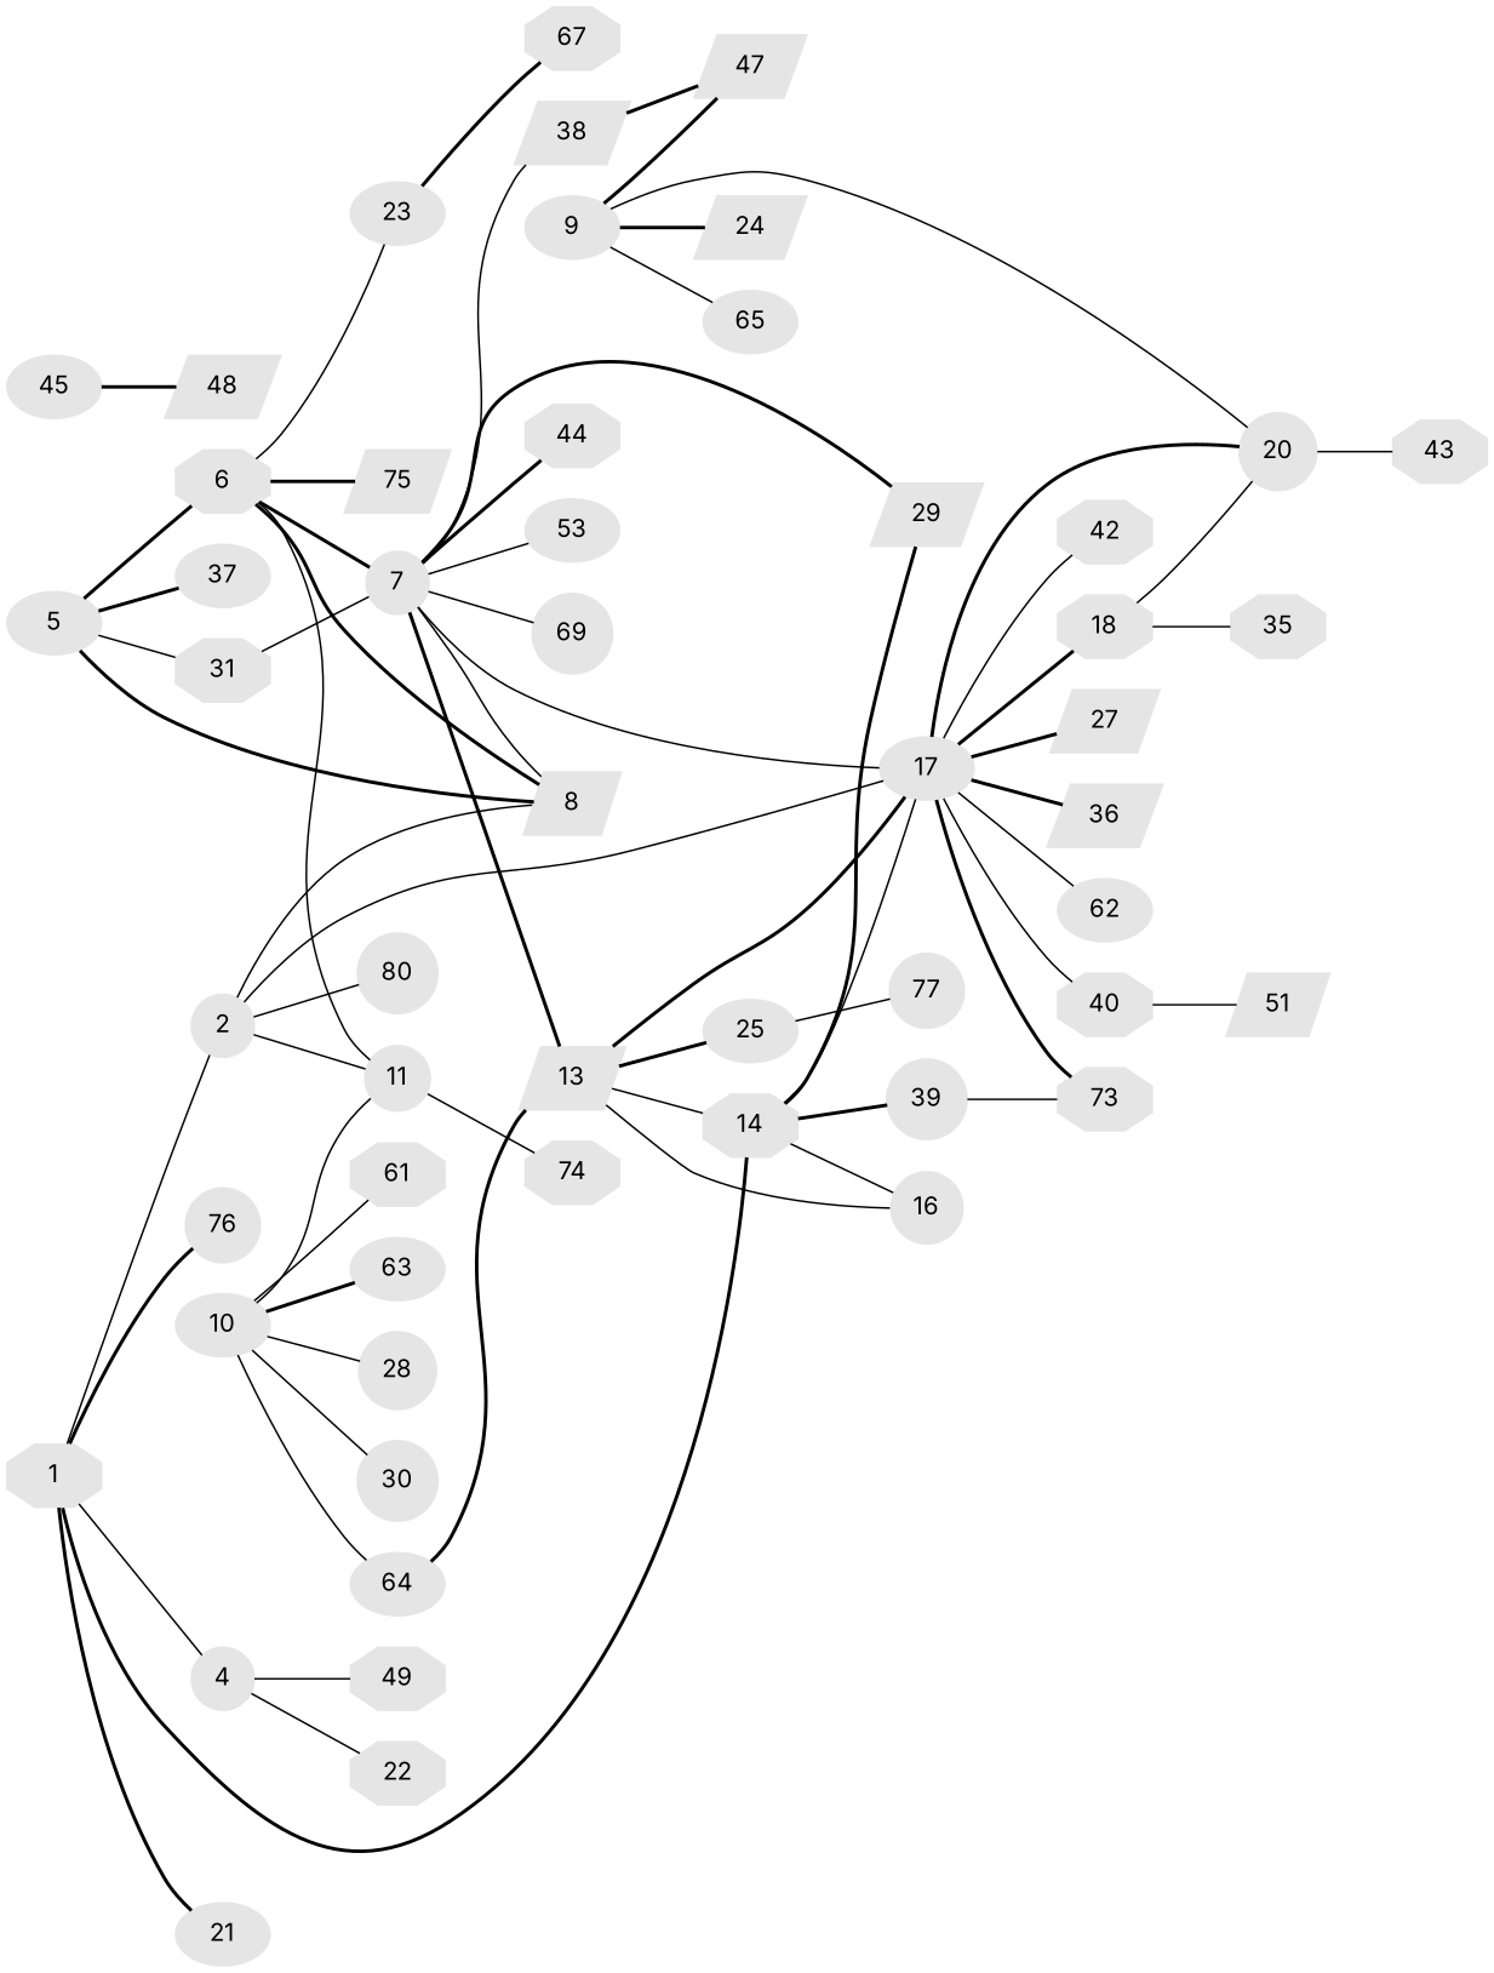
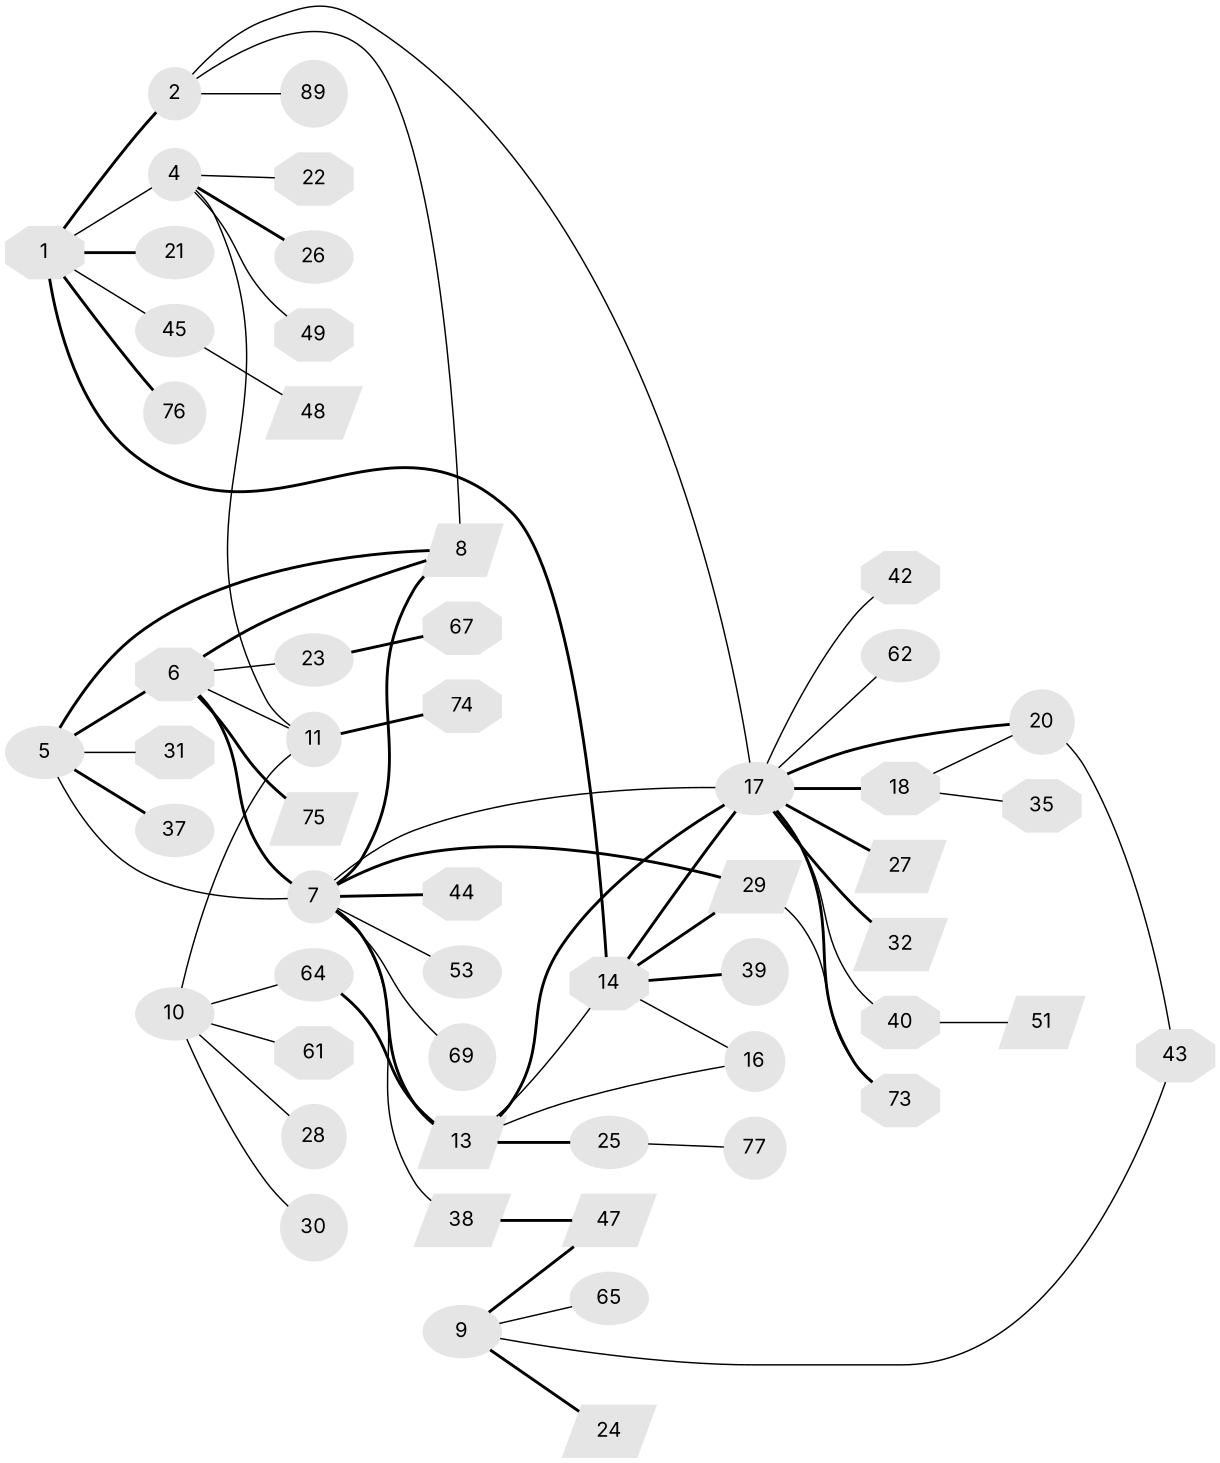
  graph {
    fontname=Inter
    rankdir=LR
    node [color=gray90 fontname=Inter shape=octagon style=filled]
    edge [fontname=Inter style=solid]
    1 [super="+41"]
    2 [shape=circle super="+3"]
    4 [shape=circle super="+54"]
    14 [super="+15"]
    21 [shape=ellipse]
    45 [shape=ellipse]
    76 [shape=circle]
    8 [shape=parallelogram]
    11 [shape=circle super="+71"]
    17 [shape=ellipse super="+19"]
-   80 [shape=circle]
+   80 [shape=circle label=89]
    22
+   26 [shape=ellipse]
    49
    29 [shape=parallelogram super="+33"]
    16 [shape=circle super="+66"]
    39 [shape=circle]
    48 [shape=parallelogram super="+52"]
    74
    20 [shape=circle super="+58"]
    18
    27 [shape=parallelogram]
-   32 [shape=parallelogram label=36]
+   32 [shape=parallelogram]
    40
    42 [super="+50"]
    62 [shape=ellipse]
    73
    5 [shape=ellipse super="+60"]
    6 [super="+72"]
    7 [shape=circle super="+36"]
    31 [super="+59"]
    37 [shape=ellipse super="+79"]
    23 [shape=ellipse super="+46"]
    75 [shape=parallelogram]
    13 [shape=parallelogram super="+56"]
    38 [shape=parallelogram super="+65"]
    44
    53 [shape=ellipse]
    69 [shape=circle]
    67
    25 [shape=ellipse super="+55"]
    47 [shape=parallelogram]
    9 [shape=ellipse super="+78"]
    24 [shape=parallelogram]
    n45 [label=65 shape=ellipse]
    10 [shape=ellipse super="+12"]
    28 [shape=circle]
    30 [shape=circle]
    61
-   63 [shape=ellipse]
    64 [shape=ellipse super="+70"]
    43
    77 [shape=circle]
    35 [super="+57"]
    51 [shape=parallelogram]
-   1 -- 2 [weight=2]
+   1 -- 2 [style=bold weight=2]
    1 -- 4
    1 -- 14 [style=bold]
    1 -- 21 [style=bold]
+   1 -- 45
    1 -- 76 [style=bold]
    2 -- 8
-   2 -- 11
+   4 -- 11
    2 -- 17
    2 -- 80
    4 -- 22
+   4 -- 26 [style=bold]
    4 -- 49
-   14 -- 17
+   14 -- 17 [style=bold]
    14 -- 29 [style=bold]
    14 -- 16 [weight=2]
    14 -- 39 [style=bold]
-   45 -- 48 [style=bold]
-   11 -- 74
+   45 -- 48
+   11 -- 74 [style=bold]
    17 -- 20 [style=bold weight=2]
    17 -- 18 [style=bold weight=2]
    17 -- 27 [style=bold]
    17 -- 32 [style=bold]
    17 -- 40
    17 -- 42
    17 -- 62
    17 -- 73 [style=bold]
-   39 -- 73
+   29 -- 73
    20 -- 43
    18 -- 20
    18 -- 35
    40 -- 51
    5 -- 8 [style=bold]
    5 -- 6 [style=bold]
-   31 -- 7
+   5 -- 7
    5 -- 31
    5 -- 37 [style=bold]
    6 -- 8 [style=bold]
    6 -- 11
    6 -- 7 [style=bold]
    6 -- 23
    6 -- 75 [style=bold]
-   7 -- 8
+   7 -- 8 [style=bold]
    7 -- 17
    7 -- 29 [style=bold]
    7 -- 13 [style=bold]
    7 -- 38
    7 -- 44 [style=bold]
    7 -- 53
    7 -- 69
    23 -- 67 [style=bold]
    13 -- 14 [weight=2]
    13 -- 17 [style=bold]
    13 -- 16
    13 -- 25 [style=bold]
    38 -- 47 [style=bold]
    25 -- 77
-   9 -- 20
+   9 -- 43
    9 -- 47 [style=bold]
    9 -- 24 [style=bold]
    9 -- n45
    10 -- 11 [weight=2]
    10 -- 28
    10 -- 30
    10 -- 61
-   10 -- 63 [style=bold]
    10 -- 64
    64 -- 13 [style=bold]
  }
